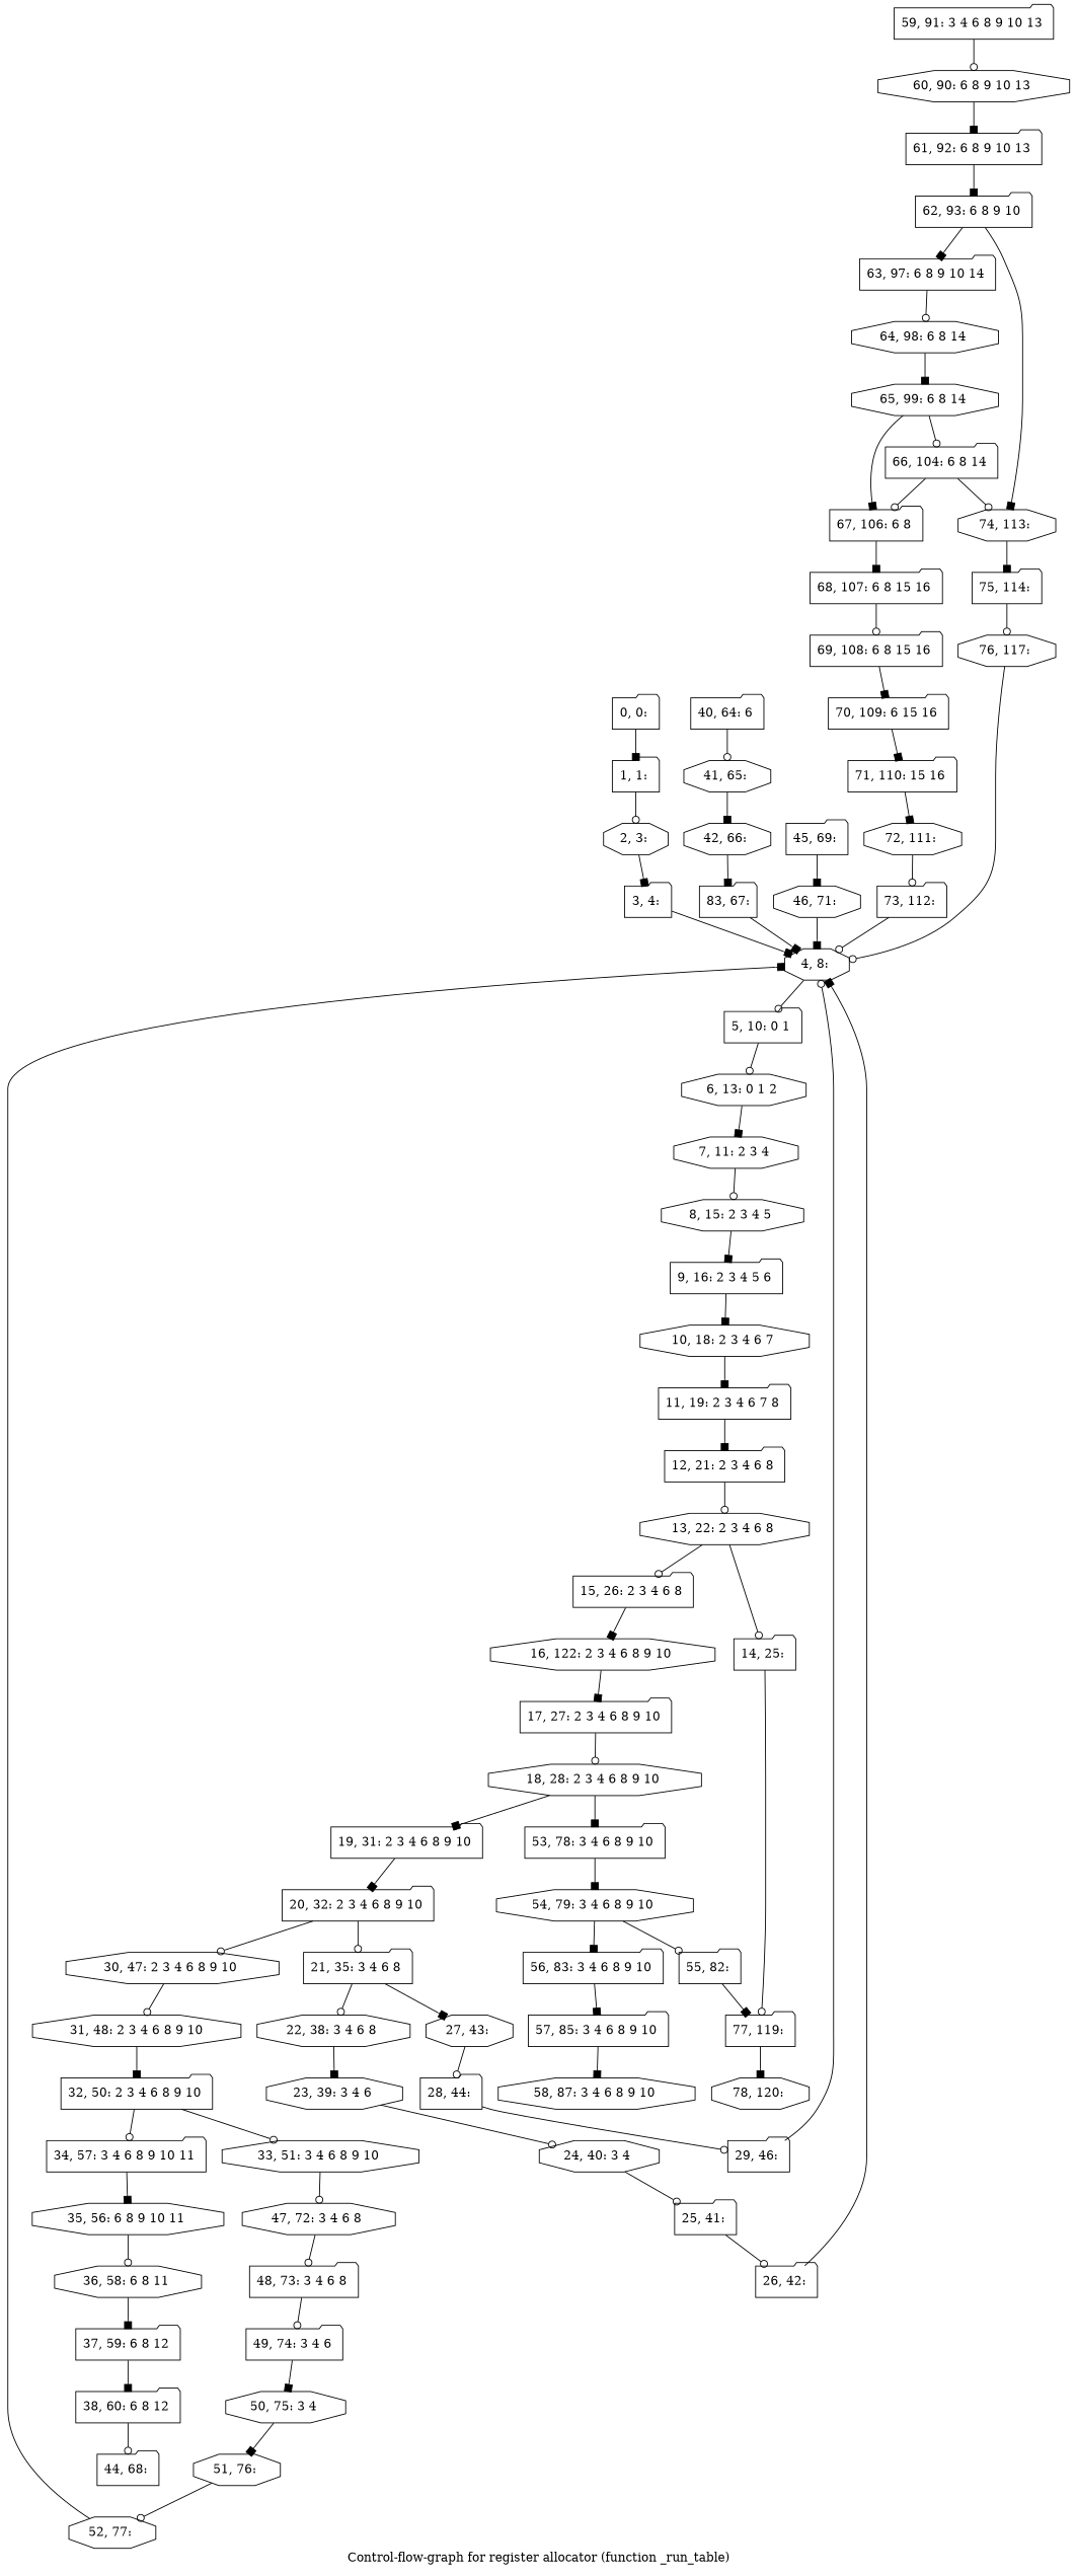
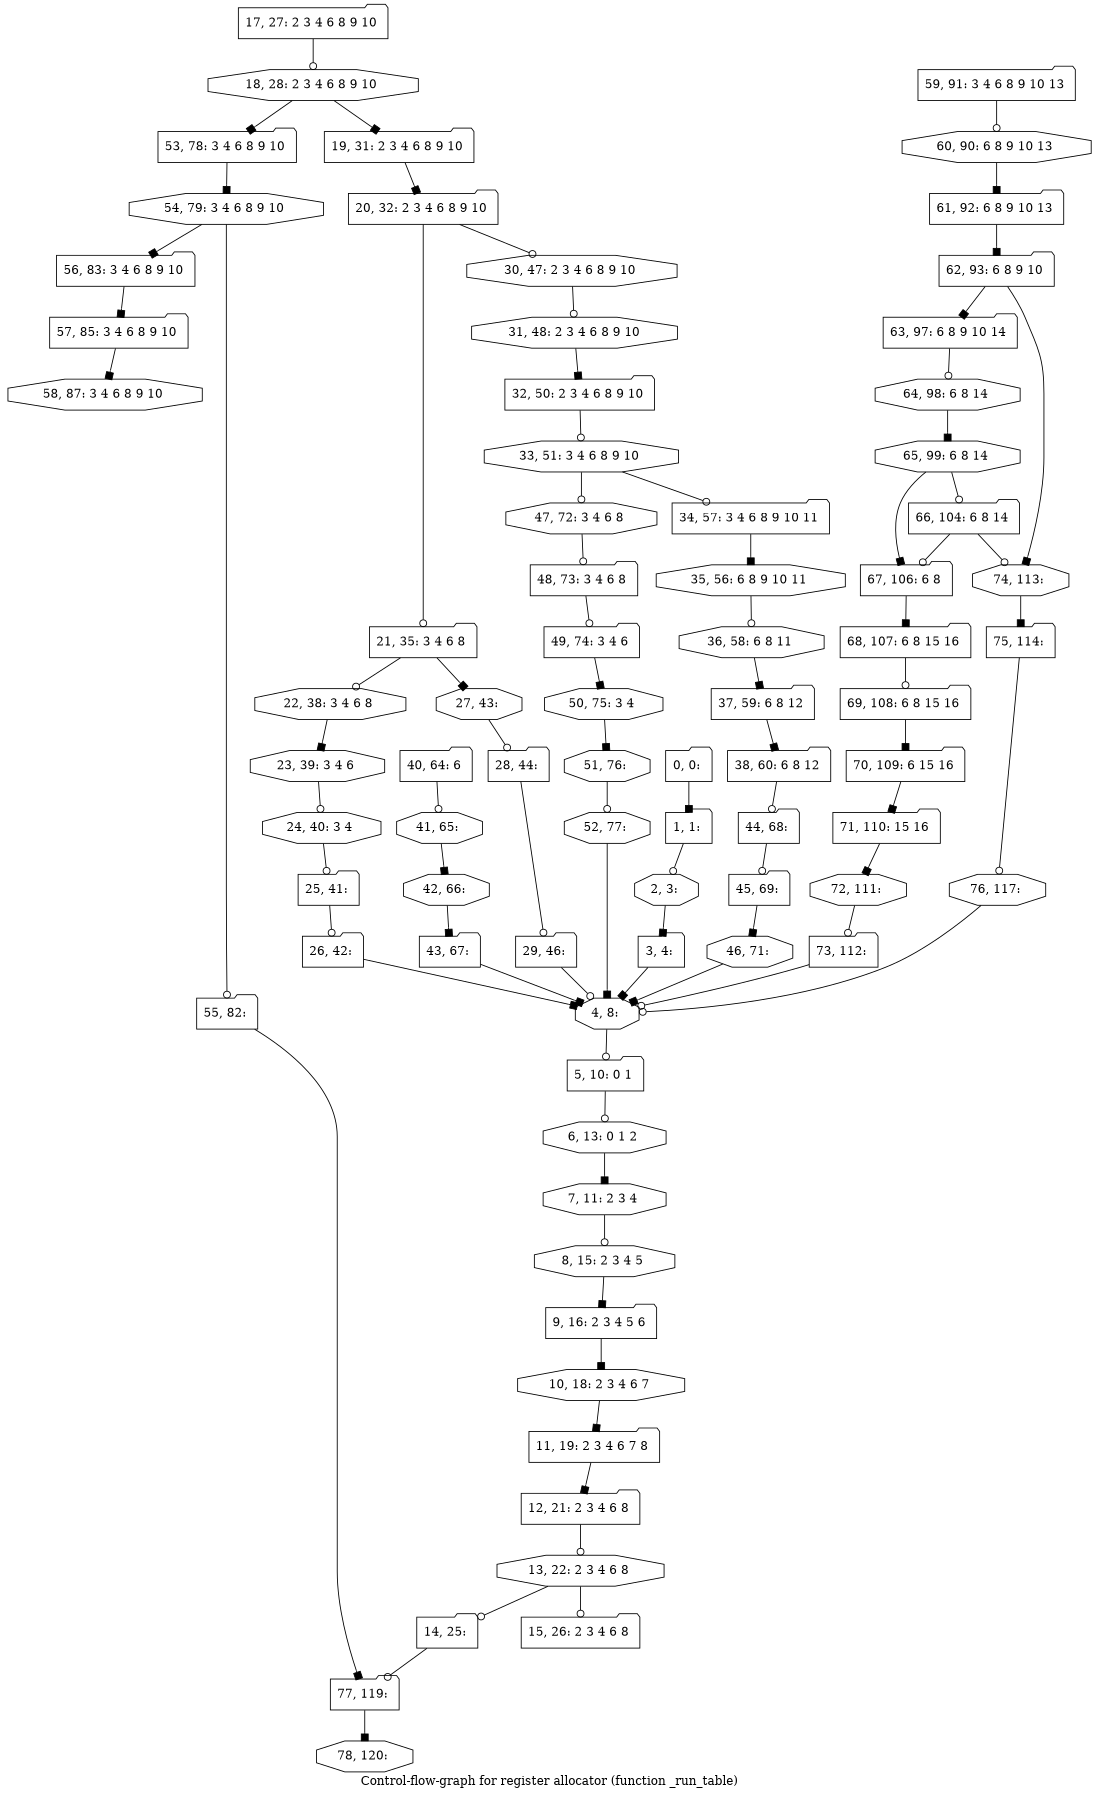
  digraph {
    label="Control-flow-graph for register allocator (function _run_table)"
    node [shape=folder]
    edge [arrowhead=box]
    n1 [label="0, 0: "]
    n2 [label="1, 1: "]
    n3 [label="2, 3: " shape=octagon]
    n4 [label="3, 4: "]
    n5 [label="4, 8: " shape=octagon]
    n6 [label="5, 10: 0 1 "]
    n7 [label="6, 13: 0 1 2 " shape=octagon]
    n8 [label="7, 11: 2 3 4 " shape=octagon]
    n9 [label="8, 15: 2 3 4 5 " shape=octagon]
    n10 [label="9, 16: 2 3 4 5 6 "]
    n11 [label="10, 18: 2 3 4 6 7 " shape=octagon]
    n12 [label="11, 19: 2 3 4 6 7 8 "]
    n13 [label="12, 21: 2 3 4 6 8 "]
    n14 [label="13, 22: 2 3 4 6 8 " shape=octagon]
    n15 [label="14, 25: "]
    n16 [label="15, 26: 2 3 4 6 8 "]
    n17 [label="77, 119: "]
-   n18 [label="16, 122: 2 3 4 6 8 9 10 " shape=octagon]
    n19 [label="78, 120: " shape=octagon]
    n20 [label="17, 27: 2 3 4 6 8 9 10 "]
    n21 [label="18, 28: 2 3 4 6 8 9 10 " shape=octagon]
    n22 [label="19, 31: 2 3 4 6 8 9 10 "]
    n23 [label="53, 78: 3 4 6 8 9 10 "]
    n24 [label="20, 32: 2 3 4 6 8 9 10 "]
    n25 [label="54, 79: 3 4 6 8 9 10 " shape=octagon]
    n26 [label="21, 35: 3 4 6 8 "]
    n27 [label="30, 47: 2 3 4 6 8 9 10 " shape=octagon]
    n28 [label="22, 38: 3 4 6 8 " shape=octagon]
    n29 [label="27, 43: " shape=octagon]
    n30 [label="31, 48: 2 3 4 6 8 9 10" shape=octagon]
    n31 [label="23, 39: 3 4 6 " shape=octagon]
    n32 [label="28, 44: "]
    n33 [label="24, 40: 3 4 " shape=octagon]
    n34 [label="25, 41: "]
    n35 [label="26, 42: "]
    n36 [label="29, 46: "]
    n37 [label="32, 50: 2 3 4 6 8 9 10 "]
    n38 [label="33, 51: 3 4 6 8 9 10 " shape=octagon]
    n39 [label="34, 57: 3 4 6 8 9 10 11 "]
    n40 [label="47, 72: 3 4 6 8 " shape=octagon]
    n41 [label="35, 56: 6 8 9 10 11 " shape=octagon]
    n42 [label="48, 73: 3 4 6 8 "]
    n43 [label="36, 58: 6 8 11 " shape=octagon]
    n44 [label="37, 59: 6 8 12 "]
    n45 [label="38, 60: 6 8 12 "]
    n46 [label="44, 68: "]
    n47 [label="45, 69: "]
    n48 [label="40, 64: 6 "]
    n49 [label="41, 65: " shape=octagon]
    n50 [label="42, 66: " shape=octagon]
-   n51 [label="83, 67:"]
+   n51 [label="43, 67: "]
    n52 [label="46, 71: " shape=octagon]
    n53 [label="49, 74: 3 4 6 "]
    n54 [label="50, 75: 3 4 " shape=octagon]
    n55 [label="51, 76: " shape=octagon]
    n56 [label="52, 77: " shape=octagon]
    n57 [label="55, 82: "]
    n58 [label="56, 83: 3 4 6 8 9 10 "]
    n59 [label="57, 85: 3 4 6 8 9 10 "]
    n60 [label="58, 87: 3 4 6 8 9 10 " shape=octagon]
    n61 [label="59, 91: 3 4 6 8 9 10 13 "]
    n62 [label="60, 90: 6 8 9 10 13 " shape=octagon]
    n63 [label="61, 92: 6 8 9 10 13 "]
    n64 [label="62, 93: 6 8 9 10 "]
    n65 [label="63, 97: 6 8 9 10 14 "]
    n66 [label="74, 113: " shape=octagon]
    n67 [label="64, 98: 6 8 14 " shape=octagon]
    n68 [label="75, 114: "]
    n69 [label="65, 99: 6 8 14 " shape=octagon]
    n70 [label="66, 104: 6 8 14 "]
    n71 [label="67, 106: 6 8 "]
    n72 [label="68, 107: 6 8 15 16 "]
    n73 [label="69, 108: 6 8 15 16 "]
    n74 [label="70, 109: 6 15 16 "]
    n75 [label="71, 110: 15 16 "]
    n76 [label="72, 111: " shape=octagon]
    n77 [label="73, 112: "]
    n78 [label="76, 117: " shape=octagon]
    n1 -> n2
    n2 -> n3 [arrowhead=odot]
    n3 -> n4
    n4 -> n5
    n5 -> n6 [arrowhead=odot]
    n6 -> n7 [arrowhead=odot]
    n7 -> n8
    n8 -> n9 [arrowhead=odot]
    n9 -> n10
    n10 -> n11
    n11 -> n12
    n12 -> n13
    n13 -> n14 [arrowhead=odot]
    n14 -> n15 [arrowhead=odot]
    n14 -> n16 [arrowhead=odot]
    n15 -> n17 [arrowhead=odot]
-   n16 -> n18
    n17 -> n19
-   n18 -> n20
    n20 -> n21 [arrowhead=odot]
    n21 -> n22
    n21 -> n23
    n22 -> n24
    n23 -> n25
    n24 -> n26 [arrowhead=odot]
    n24 -> n27 [arrowhead=odot]
    n25 -> n57 [arrowhead=odot]
    n25 -> n58
    n26 -> n28 [arrowhead=odot]
    n26 -> n29
    n27 -> n30 [arrowhead=odot]
    n28 -> n31
    n29 -> n32 [arrowhead=odot]
    n30 -> n37
    n31 -> n33 [arrowhead=odot]
    n32 -> n36 [arrowhead=odot]
    n33 -> n34 [arrowhead=odot]
    n34 -> n35 [arrowhead=odot]
    n35 -> n5
    n36 -> n5 [arrowhead=odot]
    n37 -> n38 [arrowhead=odot]
-   n37 -> n39 [arrowhead=odot]
+   n38 -> n39 [arrowhead=odot]
    n38 -> n40 [arrowhead=odot]
    n39 -> n41
    n40 -> n42 [arrowhead=odot]
    n41 -> n43 [arrowhead=odot]
    n42 -> n53 [arrowhead=odot]
    n43 -> n44
    n44 -> n45
    n45 -> n46 [arrowhead=odot]
+   n46 -> n47 [arrowhead=odot]
    n47 -> n52
    n48 -> n49 [arrowhead=odot]
    n49 -> n50
    n50 -> n51
    n51 -> n5
    n52 -> n5
    n53 -> n54
    n54 -> n55
    n55 -> n56 [arrowhead=odot]
    n56 -> n5
    n57 -> n17
    n58 -> n59
    n59 -> n60
    n61 -> n62 [arrowhead=odot]
    n62 -> n63
    n63 -> n64
    n64 -> n65
    n64 -> n66
    n65 -> n67 [arrowhead=odot]
    n66 -> n68
    n67 -> n69
    n68 -> n78 [arrowhead=odot]
    n69 -> n70 [arrowhead=odot]
    n69 -> n71
    n70 -> n66 [arrowhead=odot]
    n70 -> n71 [arrowhead=odot]
    n71 -> n72
    n72 -> n73 [arrowhead=odot]
    n73 -> n74
    n74 -> n75
    n75 -> n76
    n76 -> n77 [arrowhead=odot]
    n77 -> n5 [arrowhead=odot]
    n78 -> n5 [arrowhead=odot]
  }
